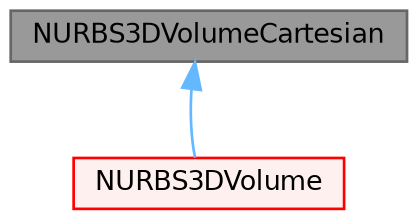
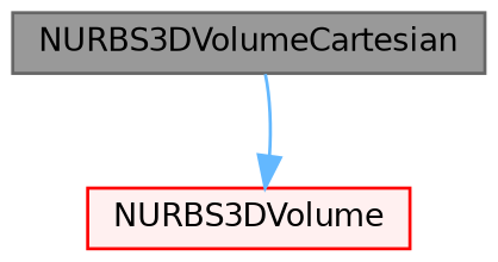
  digraph {
    node [fontname=Helvetica fontsize=10 shape=box style=filled]
    n1 [color=gray40 fillcolor=grey60 fontcolor=black height=0.2 label=NURBS3DVolumeCartesian width=0.4]
    n2 [color=red fillcolor="#FFF0F0" height=0.2 label=NURBS3DVolume width=0.4]
-   n1 -> n2 [color=steelblue1 dir=back fontname=Helvetica fontsize=10 labelfontname=Helvetica labelfontsize=10 style=solid]
+   n2 -> n1 [color=steelblue1 dir=back fontname=Helvetica fontsize=10 labelfontname=Helvetica labelfontsize=10 style=solid]
  }
